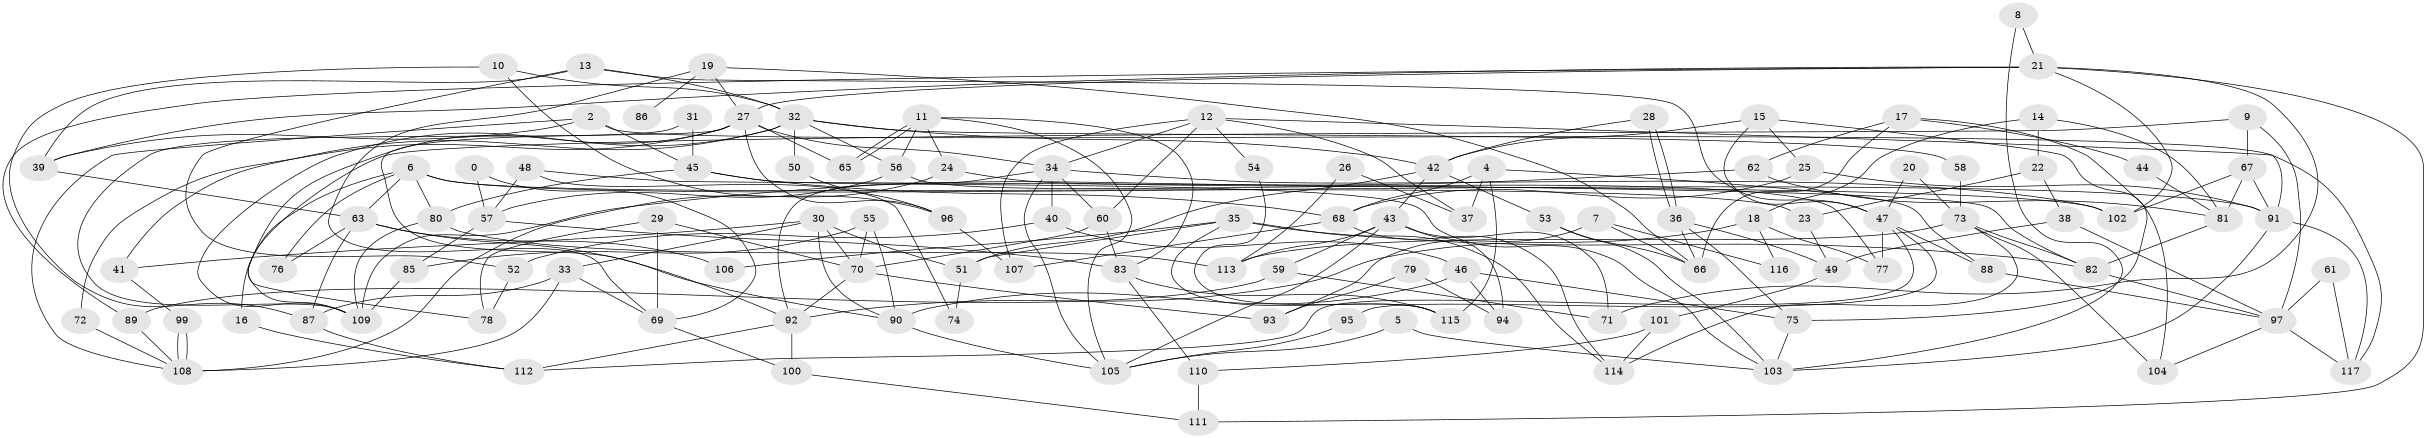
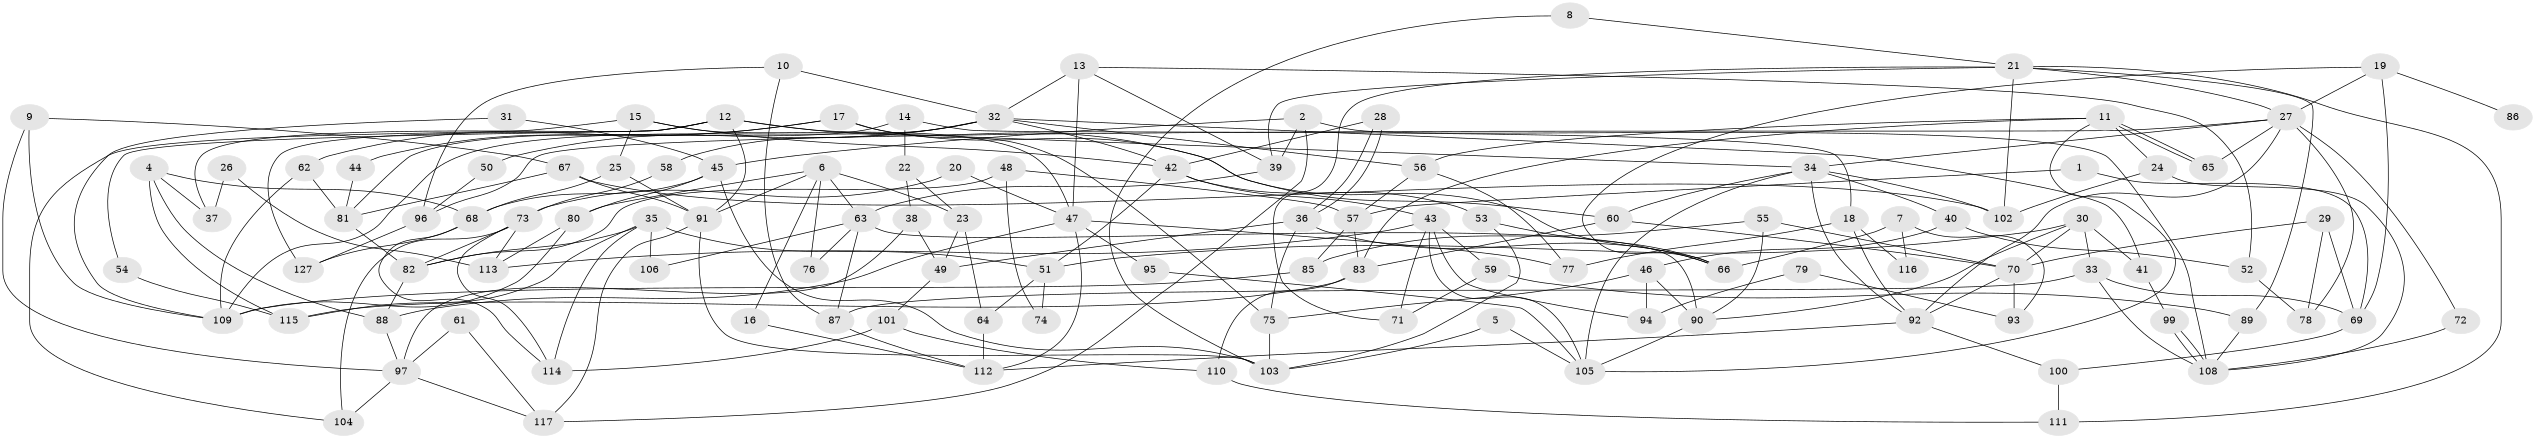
  graph {
    node [color=gray90 style=filled]
-   1 [label=0]
+   1
    57
    69
    83
    85
    100
    80
    109
    113
    2
    39
    45
    108
    117
    63
    68
    103
    7
    66
    93
    116
    55
    70
    90
    88
    97
    4
    37
    115
-   107
+   107 [label=127]
    114
    5
    105
    6
    16
    23
    76
    91
    112
    49
+   64
    31
    87
    106
    81
    82
    92
    8
    21
    27
    71
    89
    102
    111
    9
    67
    104
    10
    32
    96
    56
    42
    41
    50
    58
    11
    24
    65
    77
    110
    12
    34
    54
    60
    40
    13
    47
    52
    95
    78
    14
    18
    22
    38
    15
    25
    51
    43
    53
    17
    44
    62
    75
    19
    86
    72
    20
    73
    101
    26
    28
    36
    29
    30
    33
    99
    74
    46
    35
    94
    59
    48
    61
    79
    1 -- 57
    1 -- 69
    57 -- 83
    57 -- 85
    69 -- 100
    83 -- 115
    83 -- 110
    85 -- 109
    100 -- 111
    80 -- 109
    80 -- 113
    2 -- 39
    2 -- 45
    2 -- 108
    2 -- 117
    39 -- 63
    45 -- 80
    45 -- 68
    45 -- 103
    63 -- 90
    63 -- 76
    63 -- 87
    63 -- 106
    68 -- 107
    68 -- 114
    7 -- 66
    7 -- 93
    7 -- 116
    55 -- 85
    55 -- 70
    55 -- 90
    70 -- 93
    70 -- 92
    90 -- 105
    88 -- 97
    97 -- 117
    97 -- 104
    4 -- 68
    4 -- 88
    4 -- 37
    4 -- 115
    5 -- 103
    5 -- 105
    6 -- 80
    6 -- 63
    6 -- 16
    6 -- 23
    6 -- 76
    6 -- 91
    16 -- 112
    23 -- 49
+   23 -- 64
    91 -- 117
    91 -- 103
    49 -- 101
+   64 -- 112
    31 -- 109
    31 -- 45
    87 -- 112
    81 -- 82
-   82 -- 97
+   82 -- 88
    92 -- 100
    92 -- 112
    8 -- 103
    8 -- 21
    21 -- 39
    21 -- 27
    21 -- 71
    21 -- 89
    21 -- 102
    21 -- 111
    27 -- 92
    27 -- 96
    27 -- 65
    27 -- 34
    27 -- 78
    27 -- 72
    89 -- 108
    9 -- 109
    9 -- 97
    9 -- 67
    67 -- 91
    67 -- 81
    67 -- 102
    10 -- 87
    10 -- 32
    10 -- 96
    32 -- 109
    32 -- 56
    32 -- 42
    32 -- 41
    32 -- 50
    32 -- 58
    96 -- 107
    56 -- 57
    56 -- 77
    42 -- 51
    42 -- 43
    42 -- 53
    41 -- 99
    50 -- 96
    58 -- 73
    11 -- 83
    11 -- 105
    11 -- 56
    11 -- 24
    11 -- 65
    11 -- 65
    24 -- 108
    24 -- 102
    110 -- 111
    12 -- 37
    12 -- 107
    12 -- 91
    12 -- 34
    12 -- 54
    12 -- 60
    34 -- 105
    34 -- 92
    34 -- 102
    34 -- 60
    34 -- 40
    54 -- 115
    60 -- 83
    60 -- 70
    40 -- 52
    40 -- 46
    13 -- 39
    13 -- 32
    13 -- 47
    13 -- 52
    47 -- 88
    47 -- 112
    47 -- 77
    47 -- 95
    52 -- 78
    95 -- 105
    14 -- 81
    14 -- 18
    14 -- 22
    18 -- 116
    18 -- 92
    18 -- 77
    22 -- 23
    22 -- 38
    38 -- 97
    38 -- 49
    15 -- 104
    15 -- 42
    15 -- 47
    15 -- 25
    25 -- 68
    25 -- 91
+   51 -- 64
    51 -- 74
    43 -- 113
    43 -- 105
    43 -- 71
    43 -- 94
    43 -- 59
    53 -- 103
    53 -- 66
    17 -- 66
    17 -- 44
    17 -- 62
    17 -- 75
    44 -- 81
    62 -- 109
    62 -- 81
    75 -- 103
    19 -- 69
    19 -- 66
    19 -- 27
    19 -- 86
    72 -- 108
    20 -- 47
    20 -- 73
    73 -- 113
    73 -- 114
    73 -- 82
    73 -- 104
    101 -- 114
    101 -- 110
    26 -- 113
    26 -- 37
    28 -- 42
    28 -- 36
    28 -- 36
    36 -- 66
    36 -- 49
    36 -- 75
    29 -- 69
    29 -- 70
    29 -- 78
    30 -- 70
    30 -- 90
    30 -- 41
    30 -- 51
    30 -- 33
    33 -- 69
    33 -- 108
    33 -- 87
    99 -- 108
    99 -- 108
    46 -- 90
    46 -- 75
    46 -- 94
    35 -- 115
    35 -- 114
    35 -- 106
    35 -- 82
    35 -- 51
    59 -- 71
    59 -- 89
    48 -- 57
    48 -- 82
    48 -- 74
    61 -- 117
    61 -- 97
    79 -- 93
    79 -- 94
  }
